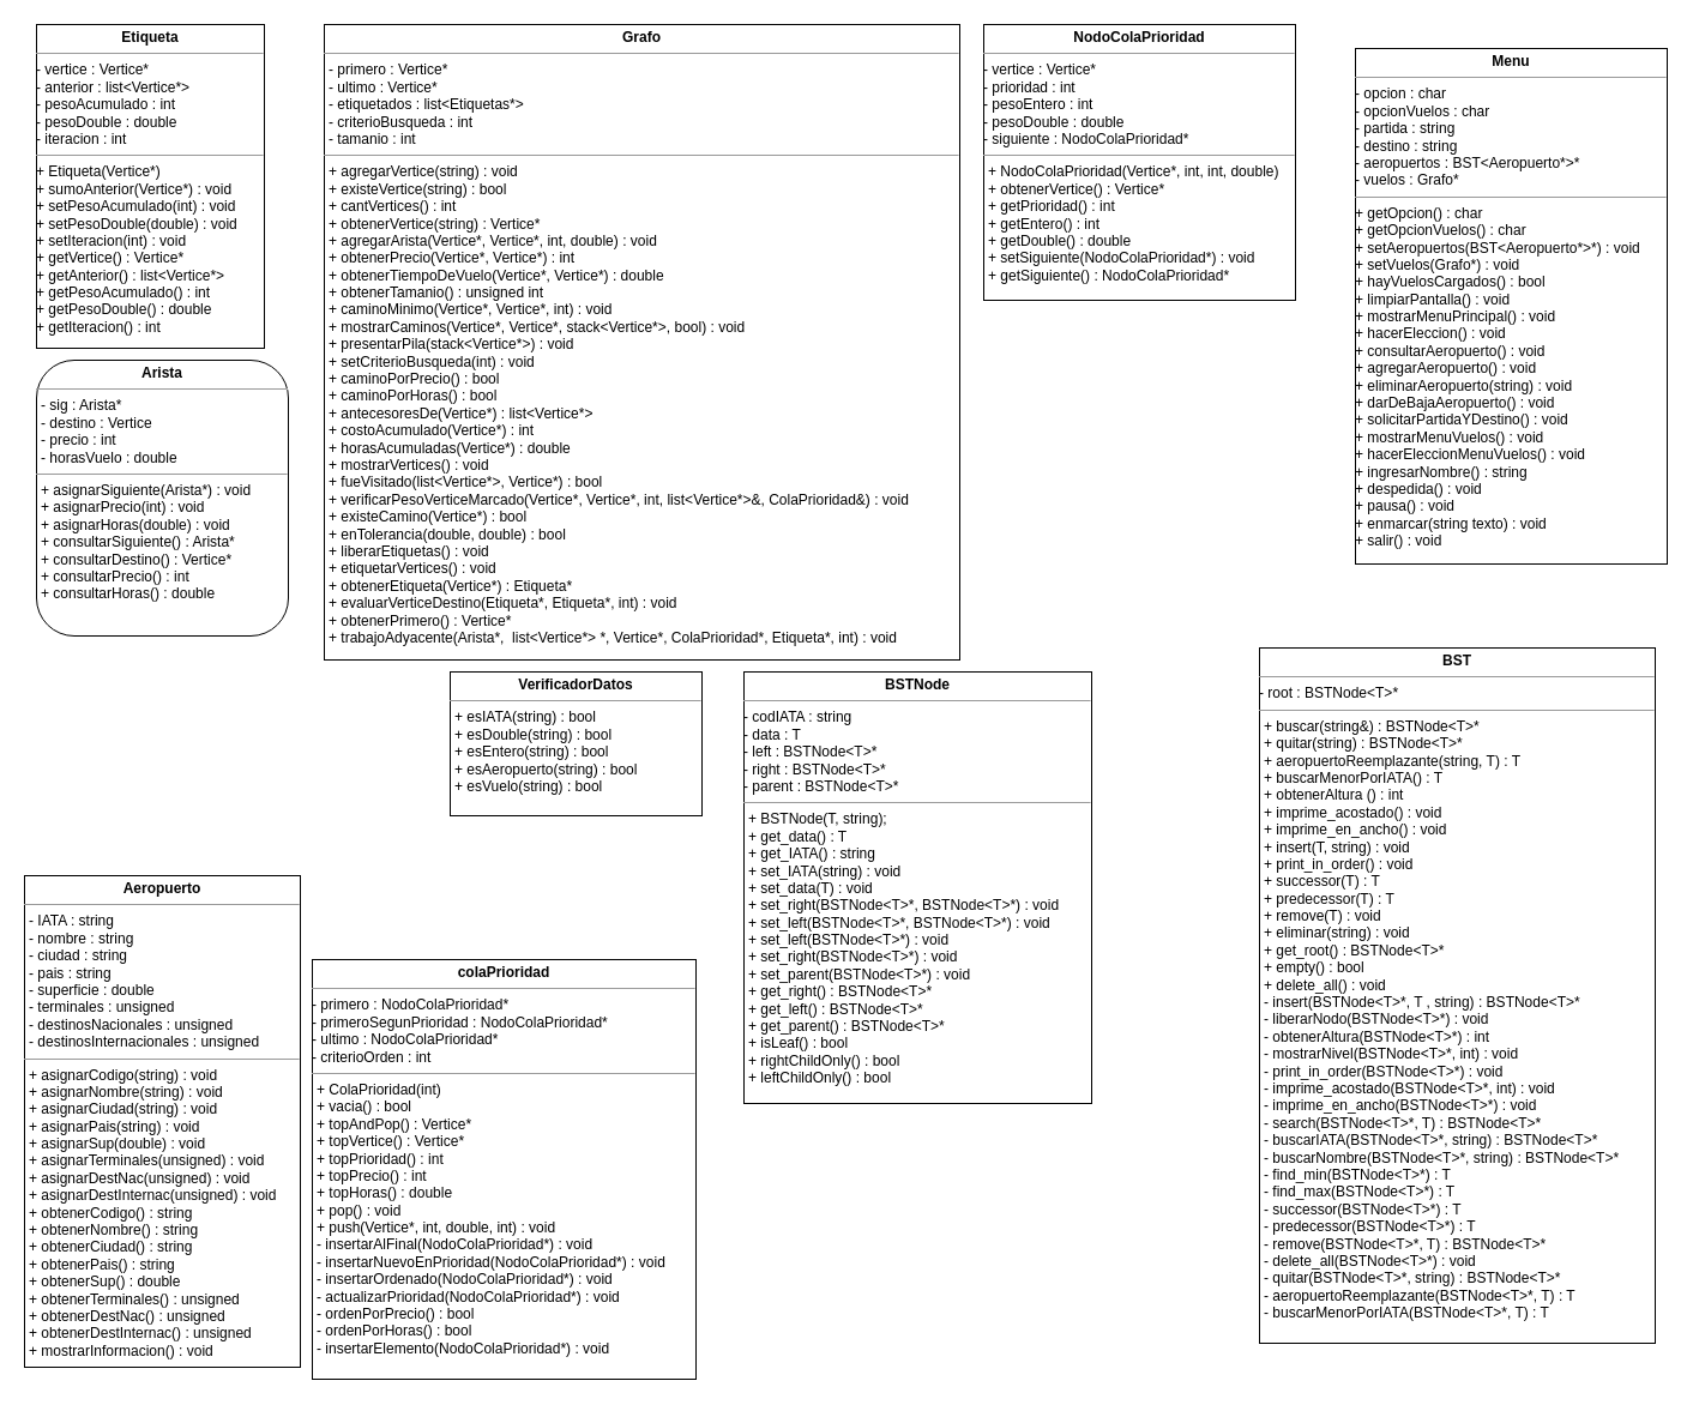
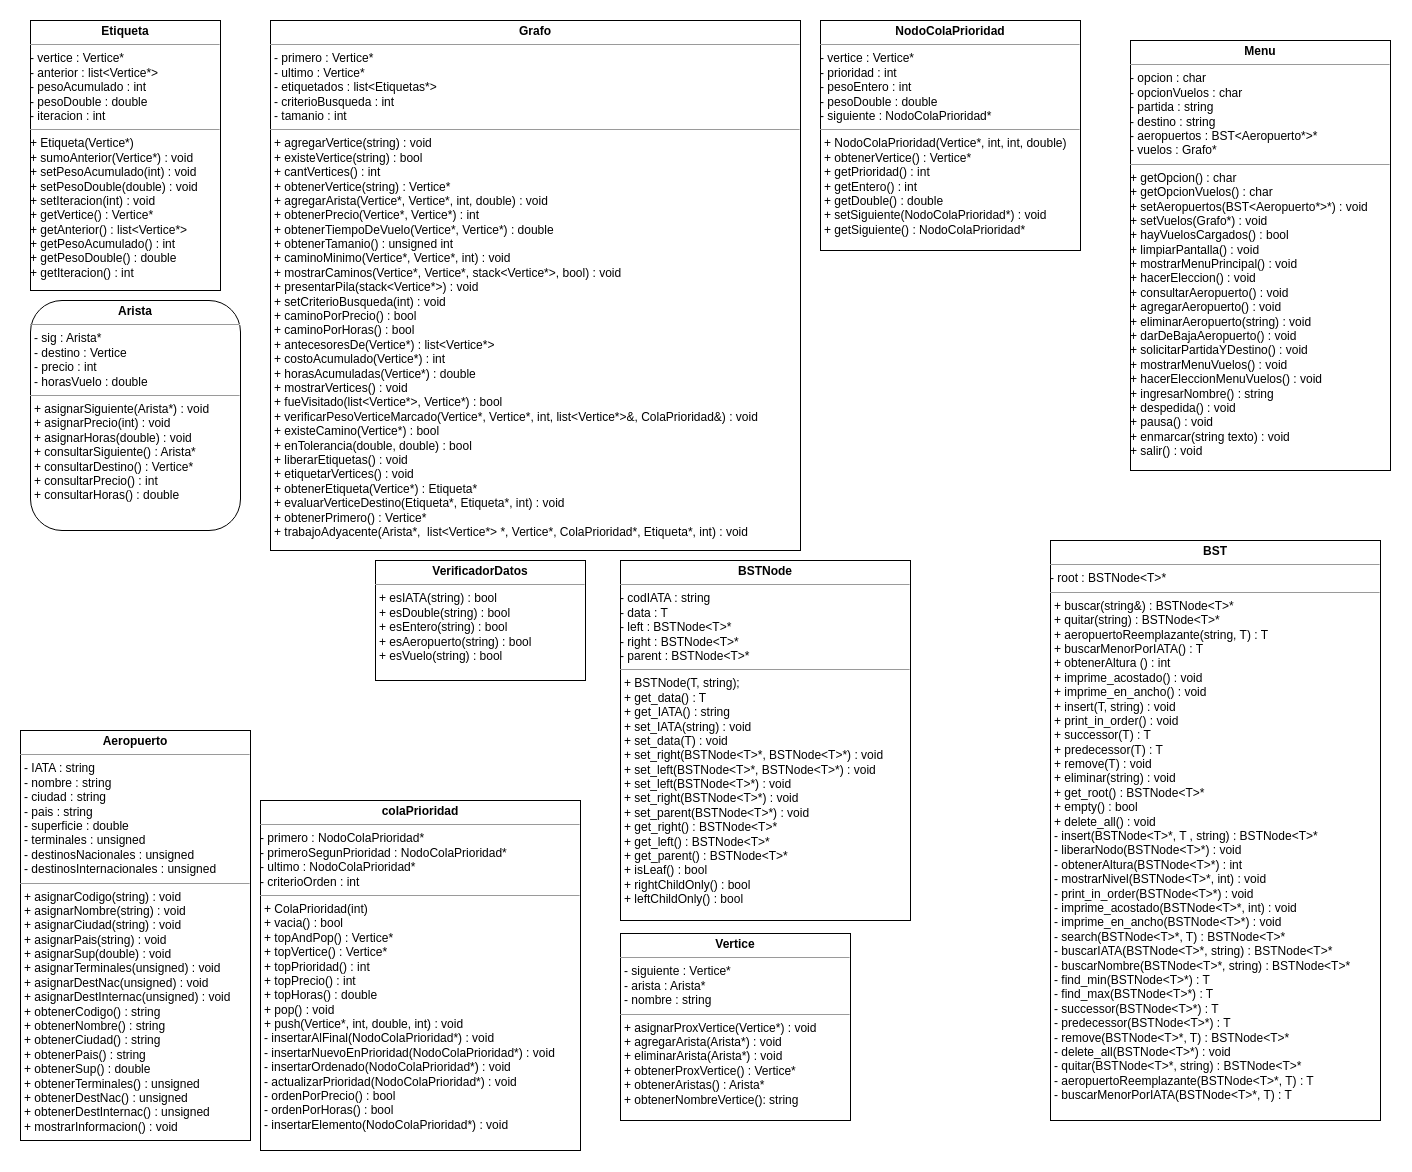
  <mxCell id="0" />
  <mxCell id="1" parent="0" />
  <mxCell id="2" value="&lt;p style=&quot;margin: 0px ; margin-top: 4px ; text-align: center&quot;&gt;&lt;b&gt;Etiqueta&lt;/b&gt;&lt;/p&gt;&lt;hr size=&quot;1&quot;&gt;- vertice : Vertice*&lt;br&gt;- anterior : list&amp;lt;Vertice*&amp;gt;&lt;br&gt;- pesoAcumulado : int&lt;br&gt;- pesoDouble : double&lt;br&gt;- iteracion : int&lt;hr size=&quot;1&quot;&gt;&lt;div&gt;+ Etiqueta(Vertice*)&lt;/div&gt;&lt;div&gt;+ sumoAnterior(Vertice*) : void&lt;br&gt;&lt;/div&gt;&lt;div&gt;+ setPesoAcumulado(int) : void&lt;br&gt;&lt;/div&gt;&lt;div&gt;+ setPesoDouble(double) : void&lt;br&gt;&lt;/div&gt;&lt;div&gt;+ setIteracion(int) : void&lt;br&gt;&lt;/div&gt;&lt;div&gt;+ getVertice() : Vertice*&lt;br&gt;&lt;/div&gt;&lt;div&gt;+ getAnterior() : list&amp;lt;Vertice*&amp;gt;&lt;br&gt;&lt;/div&gt;&lt;div&gt;+ getPesoAcumulado() : int&lt;br&gt;&lt;/div&gt;&lt;div&gt;+ getPesoDouble() : double&lt;br&gt;&lt;/div&gt;&lt;div&gt;+ getIteracion() : int&lt;/div&gt;" style="verticalAlign=top;align=left;overflow=fill;fontSize=12;fontFamily=Helvetica;html=1;" parent="1" vertex="1"><mxGeometry x="30" y="20" width="190" height="270" as="geometry" /></mxCell>
  <mxCell id="3" value="&lt;p style=&quot;margin: 0px ; margin-top: 4px ; text-align: center&quot;&gt;&lt;b&gt;Menu&lt;/b&gt;&lt;/p&gt;&lt;hr size=&quot;1&quot;&gt;- opcion : char&lt;br&gt;- opcionVuelos : char&lt;br&gt;- partida : string&lt;br&gt;- destino : string&lt;br&gt;- aeropuertos : BST&amp;lt;Aeropuerto*&amp;gt;* &lt;br&gt;- vuelos : Grafo*&lt;hr size=&quot;1&quot;&gt;+ getOpcion() : char&lt;br&gt;+ getOpcionVuelos() : char&lt;br&gt;+ setAeropuertos(BST&amp;lt;Aeropuerto*&amp;gt;*) : void&lt;br&gt;+ setVuelos(Grafo*) : void&lt;br&gt;+ hayVuelosCargados() : bool&lt;br&gt;+ limpiarPantalla() : void&lt;br&gt;+ mostrarMenuPrincipal() : void&lt;br&gt;+ hacerEleccion() : void&lt;br&gt;+ consultarAeropuerto() : void&lt;br&gt;+ agregarAeropuerto() : void&lt;br&gt;+ eliminarAeropuerto(string) : void&lt;br&gt;+ darDeBajaAeropuerto() : void&lt;br&gt;+ solicitarPartidaYDestino() : void&lt;br&gt;+ mostrarMenuVuelos() : void&lt;br&gt;+ hacerEleccionMenuVuelos() : void&lt;br&gt;+ ingresarNombre() : string&lt;br&gt;+ despedida() : void&lt;br&gt;+ pausa() : void&lt;br&gt;+ enmarcar(string texto) : void&lt;br&gt;+ salir() : void" style="verticalAlign=top;align=left;overflow=fill;fontSize=12;fontFamily=Helvetica;html=1;" parent="1" vertex="1"><mxGeometry x="1130" y="40" width="260" height="430" as="geometry" /></mxCell>
+ <mxCell id="4" value="&lt;p style=&quot;margin: 0px ; margin-top: 4px ; text-align: center&quot;&gt;&lt;b&gt;Vertice&lt;/b&gt;&lt;/p&gt;&lt;hr size=&quot;1&quot;&gt;&lt;p style=&quot;margin: 0px ; margin-left: 4px&quot;&gt;- siguiente : Vertice*&lt;br&gt;- arista : Arista*&lt;/p&gt;&lt;p style=&quot;margin: 0px ; margin-left: 4px&quot;&gt;- nombre : string&lt;br&gt;&lt;/p&gt;&lt;hr size=&quot;1&quot;&gt;&lt;p style=&quot;margin: 0px ; margin-left: 4px&quot;&gt;+ asignarProxVertice(Vertice*) : void&lt;br&gt;+ agregarArista(Arista*) : void&lt;/p&gt;&lt;p style=&quot;margin: 0px ; margin-left: 4px&quot;&gt;+ eliminarArista(Arista*) : void&lt;/p&gt;&lt;p style=&quot;margin: 0px ; margin-left: 4px&quot;&gt;+ obtenerProxVertice() : Vertice*&lt;/p&gt;&lt;p style=&quot;margin: 0px ; margin-left: 4px&quot;&gt;+ obtenerAristas() : Arista*&lt;/p&gt;&lt;p style=&quot;margin: 0px ; margin-left: 4px&quot;&gt;+ obtenerNombreVertice(): string&lt;br&gt;&lt;/p&gt;" style="verticalAlign=top;align=left;overflow=fill;fontSize=12;fontFamily=Helvetica;html=1;" vertex="1" parent="1"><mxGeometry x="620" y="933" width="230" height="187" as="geometry" /></mxCell>
  <mxCell id="5" value="&lt;p style=&quot;margin: 0px ; margin-top: 4px ; text-align: center&quot;&gt;&lt;b&gt;Arista&lt;/b&gt;&lt;/p&gt;&lt;hr size=&quot;1&quot;&gt;&lt;p style=&quot;margin: 0px ; margin-left: 4px&quot;&gt;- sig : Arista*&lt;br&gt;- destino : Vertice&lt;/p&gt;&lt;p style=&quot;margin: 0px ; margin-left: 4px&quot;&gt;- precio : int&lt;/p&gt;&lt;p style=&quot;margin: 0px ; margin-left: 4px&quot;&gt;- horasVuelo : double&lt;br&gt;&lt;/p&gt;&lt;hr size=&quot;1&quot;&gt;&lt;p style=&quot;margin: 0px ; margin-left: 4px&quot;&gt;+ asignarSiguiente(Arista*) : void&lt;br&gt;+ asignarPrecio(int) : void&lt;/p&gt;&lt;p style=&quot;margin: 0px ; margin-left: 4px&quot;&gt;+ asignarHoras(double) : void&lt;/p&gt;&lt;p style=&quot;margin: 0px ; margin-left: 4px&quot;&gt;+ consultarSiguiente() : Arista*&lt;/p&gt;&lt;p style=&quot;margin: 0px ; margin-left: 4px&quot;&gt;+ consultarDestino() : Vertice*&lt;br&gt;&lt;/p&gt;&lt;p style=&quot;margin: 0px ; margin-left: 4px&quot;&gt;+ consultarPrecio() : int&lt;/p&gt;&lt;p style=&quot;margin: 0px ; margin-left: 4px&quot;&gt;+ consultarHoras() : double&lt;br&gt;&lt;/p&gt;" style="verticalAlign=top;align=left;overflow=fill;fontSize=12;fontFamily=Helvetica;html=1;rounded=1;" vertex="1" parent="1"><mxGeometry x="30" y="300" width="210" height="230" as="geometry" /></mxCell>
  <mxCell id="6" value="&lt;p style=&quot;margin: 0px ; margin-top: 4px ; text-align: center&quot;&gt;&lt;b&gt;Grafo&lt;/b&gt;&lt;/p&gt;&lt;hr size=&quot;1&quot;&gt;&lt;p style=&quot;margin: 0px ; margin-left: 4px&quot;&gt;- primero : Vertice*&lt;br&gt;- ultimo : Vertice*&lt;/p&gt;&lt;p style=&quot;margin: 0px ; margin-left: 4px&quot;&gt;- etiquetados : list&amp;lt;Etiquetas*&amp;gt;&lt;/p&gt;&lt;p style=&quot;margin: 0px ; margin-left: 4px&quot;&gt;- criterioBusqueda : int&lt;br&gt;&lt;/p&gt;&lt;p style=&quot;margin: 0px ; margin-left: 4px&quot;&gt;- tamanio : int&lt;br&gt;&lt;/p&gt;&lt;hr size=&quot;1&quot;&gt;&lt;p style=&quot;margin: 0px ; margin-left: 4px&quot;&gt;+ agregarVertice(string) : void&lt;br&gt;+ existeVertice(string) : bool&lt;/p&gt;&lt;p style=&quot;margin: 0px ; margin-left: 4px&quot;&gt;+ cantVertices() : int&lt;/p&gt;&lt;p style=&quot;margin: 0px ; margin-left: 4px&quot;&gt;+ obtenerVertice(string) : Vertice*&lt;/p&gt;&lt;p style=&quot;margin: 0px ; margin-left: 4px&quot;&gt;+ agregarArista(Vertice*, Vertice*, int, double) : void&lt;/p&gt;&lt;p style=&quot;margin: 0px ; margin-left: 4px&quot;&gt;+ obtenerPrecio(Vertice*, Vertice*) : int&lt;/p&gt;&lt;p style=&quot;margin: 0px ; margin-left: 4px&quot;&gt;+ obtenerTiempoDeVuelo(Vertice*, Vertice*) : double&lt;/p&gt;&lt;p style=&quot;margin: 0px ; margin-left: 4px&quot;&gt;+ obtenerTamanio() : unsigned int&lt;/p&gt;&lt;p style=&quot;margin: 0px ; margin-left: 4px&quot;&gt;+ caminoMinimo(Vertice*, Vertice*, int) : void&lt;/p&gt;&lt;p style=&quot;margin: 0px ; margin-left: 4px&quot;&gt;+ mostrarCaminos(Vertice*, Vertice*, stack&amp;lt;Vertice*&amp;gt;, bool) : void&lt;br&gt;+ presentarPila(stack&amp;lt;Vertice*&amp;gt;) : void&lt;br&gt;+ setCriterioBusqueda(int) : void&lt;br&gt;+ caminoPorPrecio() : bool&lt;br&gt;+ caminoPorHoras() : bool&lt;br&gt;+ antecesoresDe(Vertice*) : list&amp;lt;Vertice*&amp;gt;&lt;br&gt;+ costoAcumulado(Vertice*) : int&lt;br&gt;+ horasAcumuladas(Vertice*) : double&lt;br&gt;+ mostrarVertices() : void&lt;br&gt;+ fueVisitado(list&amp;lt;Vertice*&amp;gt;, Vertice*) : bool&lt;br&gt;+ verificarPesoVerticeMarcado(Vertice*, Vertice*, int, list&amp;lt;Vertice*&amp;gt;&amp;amp;, ColaPrioridad&amp;amp;) : void&lt;br&gt;+ existeCamino(Vertice*) : bool&lt;br&gt;+ enTolerancia(double, double) : bool&lt;br&gt;+ liberarEtiquetas() : void&lt;br&gt;+ etiquetarVertices() : void&lt;br&gt;+ obtenerEtiqueta(Vertice*) : Etiqueta*&lt;br&gt;+ evaluarVerticeDestino(Etiqueta*, Etiqueta*, int) : void&lt;br&gt;+ obtenerPrimero() : Vertice*&lt;br&gt;+ trabajoAdyacente(Arista*,&amp;nbsp; list&amp;lt;Vertice*&amp;gt; *, Vertice*, ColaPrioridad*, Etiqueta*, int) : void&lt;/p&gt;" style="verticalAlign=top;align=left;overflow=fill;fontSize=12;fontFamily=Helvetica;html=1;" vertex="1" parent="1"><mxGeometry x="270" y="20" width="530" height="530" as="geometry" /></mxCell>
  <mxCell id="7" value="&lt;p style=&quot;margin: 0px ; margin-top: 4px ; text-align: center&quot;&gt;&lt;b&gt;Aeropuerto&lt;/b&gt;&lt;/p&gt;&lt;hr size=&quot;1&quot;&gt;&lt;p style=&quot;margin: 0px ; margin-left: 4px&quot;&gt;- IATA : string&lt;br&gt;- nombre : string&lt;br&gt;- ciudad : string&lt;br&gt;- pais : string&lt;br&gt;- superficie : double&lt;br&gt;- terminales : unsigned&lt;br&gt;- destinosNacionales : unsigned&lt;br&gt;- destinosInternacionales : unsigned&lt;/p&gt;&lt;hr size=&quot;1&quot;&gt;&lt;p style=&quot;margin: 0px ; margin-left: 4px&quot;&gt;+ asignarCodigo(string) : void&lt;br&gt;+ asignarNombre(string) : void&lt;br&gt;+ asignarCiudad(string) : void&lt;br&gt;+ asignarPais(string) : void&lt;br&gt;+ asignarSup(double) : void&lt;br&gt;+ asignarTerminales(unsigned) : void&lt;br&gt;+ asignarDestNac(unsigned) : void&lt;br&gt;+ asignarDestInternac(unsigned) : void&lt;/p&gt;&lt;p style=&quot;margin: 0px ; margin-left: 4px&quot;&gt;+ obtenerCodigo() : string&lt;br&gt;+ obtenerNombre() : string&lt;br&gt;+ obtenerCiudad() : string&lt;br&gt;+ obtenerPais() : string&lt;br&gt;+ obtenerSup() : double&lt;br&gt;+ obtenerTerminales() : unsigned&lt;br&gt;+ obtenerDestNac() : unsigned&lt;br&gt;+ obtenerDestInternac() : unsigned&lt;br&gt;+ mostrarInformacion() : void&lt;/p&gt;" style="verticalAlign=top;align=left;overflow=fill;fontSize=12;fontFamily=Helvetica;html=1;" vertex="1" parent="1"><mxGeometry x="20" y="730" width="230" height="410" as="geometry" /></mxCell>
  <mxCell id="8" value="&lt;p style=&quot;margin: 0px ; margin-top: 4px ; text-align: center&quot;&gt;&lt;b&gt;colaPrioridad&lt;/b&gt;&lt;/p&gt;&lt;hr size=&quot;1&quot;&gt;- primero : NodoColaPrioridad*&lt;br&gt;- primeroSegunPrioridad : NodoColaPrioridad*&lt;br&gt;- ultimo : NodoColaPrioridad*&lt;br&gt;- criterioOrden : int&lt;hr size=&quot;1&quot;&gt;&lt;p style=&quot;margin: 0px ; margin-left: 4px&quot;&gt;+ ColaPrioridad(int)&lt;br&gt;+ vacia() : bool&lt;br&gt;+ topAndPop() : Vertice*&lt;br&gt;+ topVertice() : Vertice*&lt;br&gt;+ topPrioridad() : int&lt;br&gt;+ topPrecio() : int&lt;br&gt;+ topHoras() : double&lt;br&gt;+ pop() : void&lt;br&gt;+ push(Vertice*, int, double, int) : void&lt;/p&gt;&lt;p style=&quot;margin: 0px ; margin-left: 4px&quot;&gt;- insertarAlFinal(NodoColaPrioridad*) : void&lt;br&gt;- insertarNuevoEnPrioridad(NodoColaPrioridad*) : void&lt;br&gt;- insertarOrdenado(NodoColaPrioridad*) : void&lt;br&gt;- actualizarPrioridad(NodoColaPrioridad*) : void&lt;br&gt;- ordenPorPrecio() : bool&lt;br&gt;- ordenPorHoras() : bool&lt;br&gt;- insertarElemento(NodoColaPrioridad*) : void&lt;/p&gt;&lt;p style=&quot;margin: 0px ; margin-left: 4px&quot;&gt;&lt;br&gt;&lt;/p&gt;" style="verticalAlign=top;align=left;overflow=fill;fontSize=12;fontFamily=Helvetica;html=1;" vertex="1" parent="1"><mxGeometry x="260" y="800" width="320" height="350" as="geometry" /></mxCell>
  <mxCell id="9" value="&lt;p style=&quot;margin: 0px ; margin-top: 4px ; text-align: center&quot;&gt;&lt;b&gt;NodoColaPrioridad&lt;/b&gt;&lt;/p&gt;&lt;hr size=&quot;1&quot;&gt;- vertice : Vertice*&lt;br&gt;- prioridad : int&lt;br&gt;- pesoEntero : int&lt;br&gt;- pesoDouble : double&lt;br&gt;- siguiente : NodoColaPrioridad*&lt;hr size=&quot;1&quot;&gt;&lt;p style=&quot;margin: 0px ; margin-left: 4px&quot;&gt;+ NodoColaPrioridad(Vertice*, int, int, double)&lt;br&gt;+ obtenerVertice() : Vertice*&lt;br&gt;+ getPrioridad() : int&lt;br&gt;+ getEntero() : int&lt;br&gt;+ getDouble() : double&lt;br&gt;+ setSiguiente(NodoColaPrioridad*) : void&lt;br&gt;+ getSiguiente() : NodoColaPrioridad*&lt;/p&gt;" style="verticalAlign=top;align=left;overflow=fill;fontSize=12;fontFamily=Helvetica;html=1;" vertex="1" parent="1"><mxGeometry x="820" y="20" width="260" height="230" as="geometry" /></mxCell>
  <mxCell id="10" value="&lt;p style=&quot;margin: 0px ; margin-top: 4px ; text-align: center&quot;&gt;&lt;b&gt;VerificadorDatos&lt;/b&gt;&lt;/p&gt;&lt;hr size=&quot;1&quot;&gt;&lt;p style=&quot;margin: 0px ; margin-left: 4px&quot;&gt;+ esIATA(string) : bool&lt;br&gt;+ esDouble(string) : bool&lt;br&gt;+ esEntero(string) : bool&lt;br&gt;+ esAeropuerto(string) : bool&lt;br&gt;+ esVuelo(string) : bool&lt;/p&gt;" style="verticalAlign=top;align=left;overflow=fill;fontSize=12;fontFamily=Helvetica;html=1;" vertex="1" parent="1"><mxGeometry x="375" y="560" width="210" height="120" as="geometry" /></mxCell>
  <mxCell id="11" value="&lt;p style=&quot;margin: 0px ; margin-top: 4px ; text-align: center&quot;&gt;&lt;b&gt;BST&lt;/b&gt;&lt;/p&gt;&lt;hr size=&quot;1&quot;&gt;- root : BSTNode&amp;lt;T&amp;gt;*&lt;hr size=&quot;1&quot;&gt;&lt;p style=&quot;margin: 0px ; margin-left: 4px&quot;&gt;+ buscar(string&amp;amp;) : BSTNode&amp;lt;T&amp;gt;*&lt;br&gt;+ quitar(string) : BSTNode&amp;lt;T&amp;gt;*&lt;br&gt;+ aeropuertoReemplazante(string, T) : T&lt;br&gt;+ buscarMenorPorIATA() : T&lt;br&gt;+ obtenerAltura () : int&lt;br&gt;+ imprime_acostado() : void&lt;br&gt;+ imprime_en_ancho() : void&lt;br&gt;+ insert(T, string) : void&lt;br&gt;+ print_in_order() : void&lt;br&gt;+ successor(T) : T&lt;br&gt;+ predecessor(T) : T&lt;br&gt;+ remove(T) : void&lt;br&gt;+ eliminar(string) : void&lt;br&gt;+ get_root() : BSTNode&amp;lt;T&amp;gt;*&lt;br&gt;+ empty() : bool&lt;br&gt;+ delete_all() : void&lt;/p&gt;&lt;p style=&quot;margin: 0px ; margin-left: 4px&quot;&gt;- insert(BSTNode&amp;lt;T&amp;gt;*, T , string) : BSTNode&amp;lt;T&amp;gt;*&lt;br&gt;- liberarNodo(BSTNode&amp;lt;T&amp;gt;*) : void&lt;br&gt;- obtenerAltura(BSTNode&amp;lt;T&amp;gt;*) : int&lt;br&gt;- mostrarNivel(BSTNode&amp;lt;T&amp;gt;*, int) : void&lt;br&gt;- print_in_order(BSTNode&amp;lt;T&amp;gt;*) : void&lt;br&gt;- imprime_acostado(BSTNode&amp;lt;T&amp;gt;*, int) : void&lt;br&gt;- imprime_en_ancho(BSTNode&amp;lt;T&amp;gt;*) : void&lt;br&gt;- search(BSTNode&amp;lt;T&amp;gt;*, T) : BSTNode&amp;lt;T&amp;gt;*&lt;br&gt;- buscarIATA(BSTNode&amp;lt;T&amp;gt;*, string) : BSTNode&amp;lt;T&amp;gt;*&lt;br&gt;- buscarNombre(BSTNode&amp;lt;T&amp;gt;*, string) : BSTNode&amp;lt;T&amp;gt;* &lt;br&gt;- find_min(BSTNode&amp;lt;T&amp;gt;*) : T&lt;br&gt;- find_max(BSTNode&amp;lt;T&amp;gt;*) : T&lt;br&gt;- successor(BSTNode&amp;lt;T&amp;gt;*) : T&lt;br&gt;- predecessor(BSTNode&amp;lt;T&amp;gt;*) : T&lt;br&gt;- remove(BSTNode&amp;lt;T&amp;gt;*, T) : BSTNode&amp;lt;T&amp;gt;*&lt;br&gt;- delete_all(BSTNode&amp;lt;T&amp;gt;*) : void&lt;br&gt;- quitar(BSTNode&amp;lt;T&amp;gt;*, string) : BSTNode&amp;lt;T&amp;gt;*&lt;br&gt;- aeropuertoReemplazante(BSTNode&amp;lt;T&amp;gt;*, T) : T&lt;br&gt;- buscarMenorPorIATA(BSTNode&amp;lt;T&amp;gt;*, T) : T&lt;/p&gt;" style="verticalAlign=top;align=left;overflow=fill;fontSize=12;fontFamily=Helvetica;html=1;" vertex="1" parent="1"><mxGeometry x="1050" y="540" width="330" height="580" as="geometry" /></mxCell>
  <mxCell id="12" value="&lt;p style=&quot;margin: 0px ; margin-top: 4px ; text-align: center&quot;&gt;&lt;b&gt;BSTNode&lt;/b&gt;&lt;/p&gt;&lt;hr size=&quot;1&quot;&gt;- codIATA : string&lt;br&gt;- data : T&lt;br&gt;- left : BSTNode&amp;lt;T&amp;gt;*&lt;br&gt;- right : BSTNode&amp;lt;T&amp;gt;* &lt;br&gt;- parent : BSTNode&amp;lt;T&amp;gt;*&lt;hr size=&quot;1&quot;&gt;&lt;p style=&quot;margin: 0px ; margin-left: 4px&quot;&gt;+ BSTNode(T, string);&lt;br&gt;+ get_data() : T&lt;br&gt;+ get_IATA() : string&lt;br&gt;+ set_IATA(string) : void&lt;br&gt;+ set_data(T) : void&lt;br&gt;+ set_right(BSTNode&amp;lt;T&amp;gt;*, BSTNode&amp;lt;T&amp;gt;*) : void&lt;br&gt;+ set_left(BSTNode&amp;lt;T&amp;gt;*, BSTNode&amp;lt;T&amp;gt;*) : void&lt;br&gt;+ set_left(BSTNode&amp;lt;T&amp;gt;*) : void&lt;br&gt;+ set_right(BSTNode&amp;lt;T&amp;gt;*) : void&lt;br&gt;+ set_parent(BSTNode&amp;lt;T&amp;gt;*) : void&lt;br&gt;+ get_right() : BSTNode&amp;lt;T&amp;gt;*&lt;br&gt;+ get_left() : BSTNode&amp;lt;T&amp;gt;*&lt;br&gt;+ get_parent() : BSTNode&amp;lt;T&amp;gt;*&lt;br&gt;+ isLeaf() : bool&lt;br&gt;+ rightChildOnly() : bool&lt;br&gt;+ leftChildOnly() : bool&lt;/p&gt;" style="verticalAlign=top;align=left;overflow=fill;fontSize=12;fontFamily=Helvetica;html=1;" vertex="1" parent="1"><mxGeometry x="620" y="560" width="290" height="360" as="geometry" /></mxCell>
